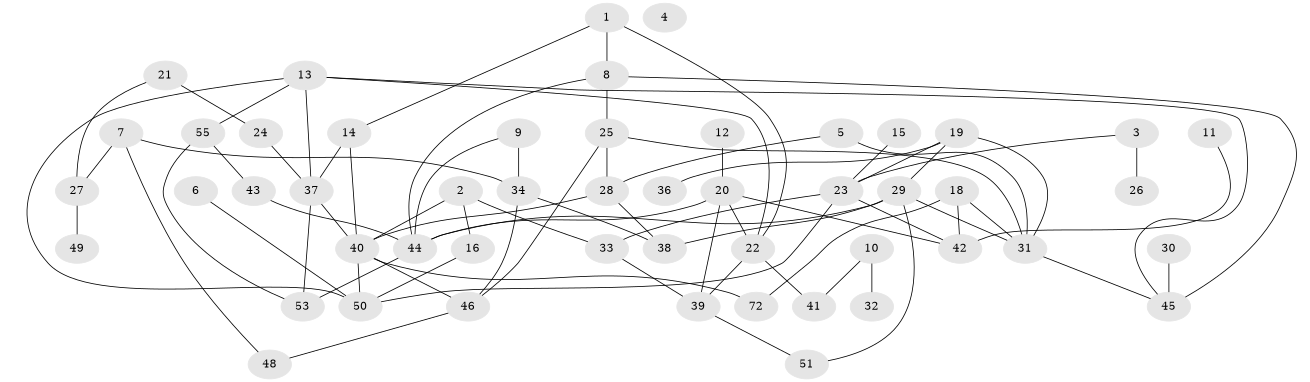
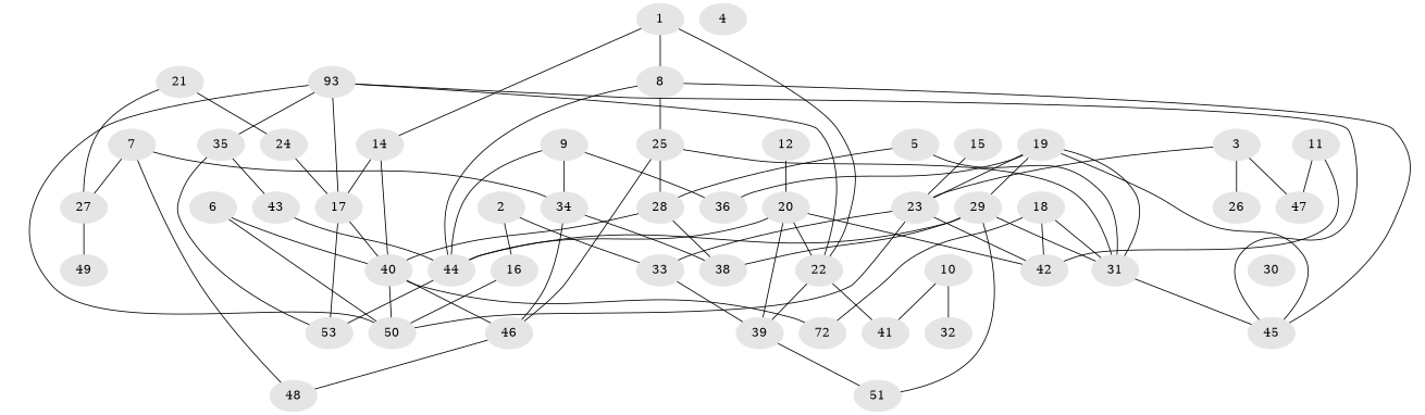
  graph {
    node [color=gray90 style=filled]
    1
    8
    14
    22
    25
    44
    45
    40
-   37
+   37 [label=17]
    41
    39
    2
    16
    33
    50
    n16 [label=72]
    46
    3
    23
    26
+   47
    42
    4
    5
    28
    31
    38
    6
    7
    27
    34
    48
    49
    53
    9
    36
    10
    32
    11
    12
    20
-   13
-   35 [label=55]
+   13 [label=93]
+   35
    43
    15
    18
    19
    29
    51
    21
    24
    30
    1 -- 8
    1 -- 14
    1 -- 22
    8 -- 25
    8 -- 44
    8 -- 45
    14 -- 40
    14 -- 37
    22 -- 41
    22 -- 39
    25 -- 46
    25 -- 28
    25 -- 31
    44 -- 53
    40 -- 50
    40 -- n16
    40 -- 46
    37 -- 40
    37 -- 53
    39 -- 51
-   2 -- 40
+   6 -- 40
    2 -- 16
    2 -- 33
    16 -- 50
    33 -- 39
    46 -- 48
    3 -- 23
    3 -- 26
+   3 -- 47
    23 -- 33
    23 -- 50
    23 -- 42
    5 -- 28
    5 -- 31
    28 -- 40
    28 -- 38
    31 -- 45
    6 -- 50
    7 -- 27
    7 -- 34
    7 -- 48
    27 -- 49
    34 -- 46
    34 -- 38
    9 -- 44
    9 -- 34
+   9 -- 36
    10 -- 41
    10 -- 32
+   11 -- 47
    11 -- 42
    12 -- 20
    20 -- 22
    20 -- 44
    20 -- 39
    20 -- 42
    13 -- 22
    13 -- 45
    13 -- 37
    13 -- 50
    13 -- 35
    35 -- 53
    35 -- 43
    43 -- 44
    15 -- 23
    18 -- n16
    18 -- 42
    18 -- 31
-   30 -- 45
+   19 -- 45
    19 -- 23
    19 -- 31
    19 -- 36
    19 -- 29
    29 -- 44
    29 -- 31
    29 -- 38
    29 -- 51
    21 -- 27
    21 -- 24
    24 -- 37
  }
